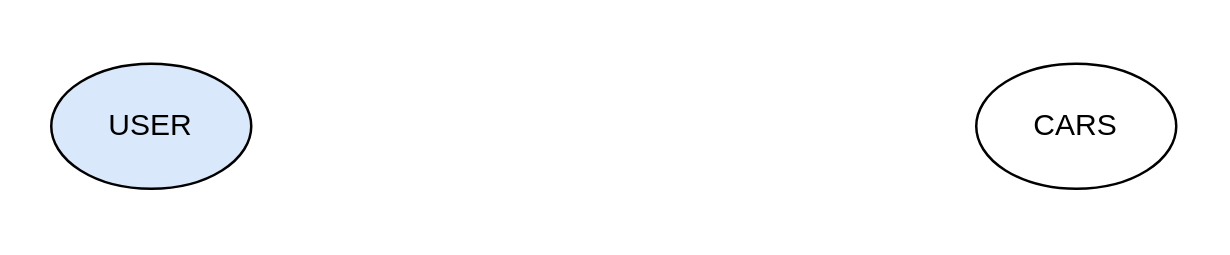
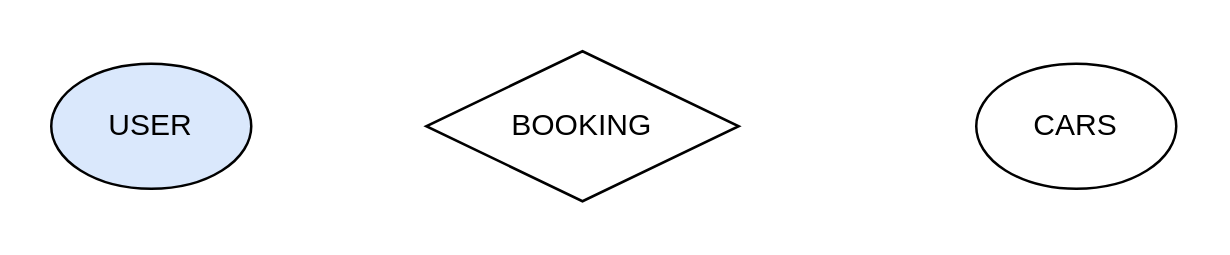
  <mxCell id="0" />
  <mxCell id="1" parent="0" />
  <mxCell id="2" value="USER" style="ellipse;whiteSpace=wrap;html=1;fillColor=#dae8fc;" vertex="1" parent="1"><mxGeometry x="20" y="25" width="80" height="50" as="geometry" /></mxCell>
  <mxCell id="3" value="CARS" style="ellipse;whiteSpace=wrap;html=1;" vertex="1" parent="1"><mxGeometry x="390" y="25" width="80" height="50" as="geometry" /></mxCell>
+ <mxCell id="4" value="BOOKING" style="rhombus;whiteSpace=wrap;html=1;" vertex="1" parent="1"><mxGeometry x="170" y="20" width="125" height="60" as="geometry" /></mxCell>
